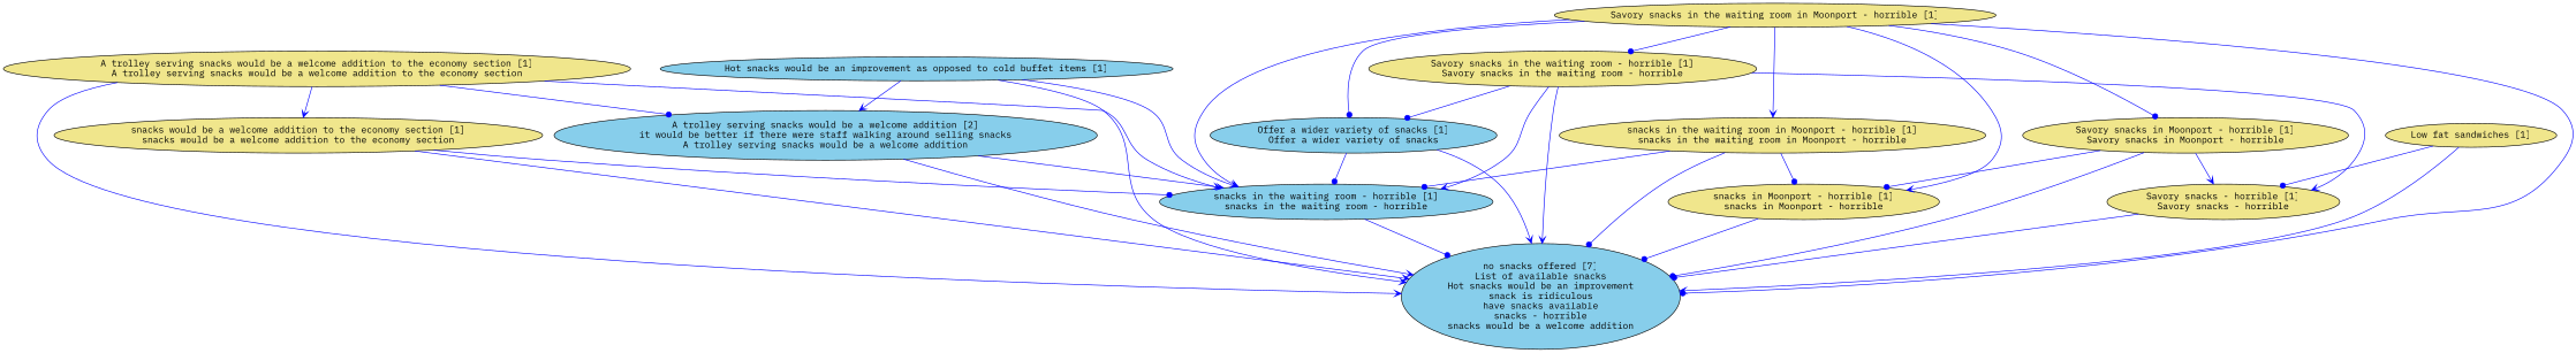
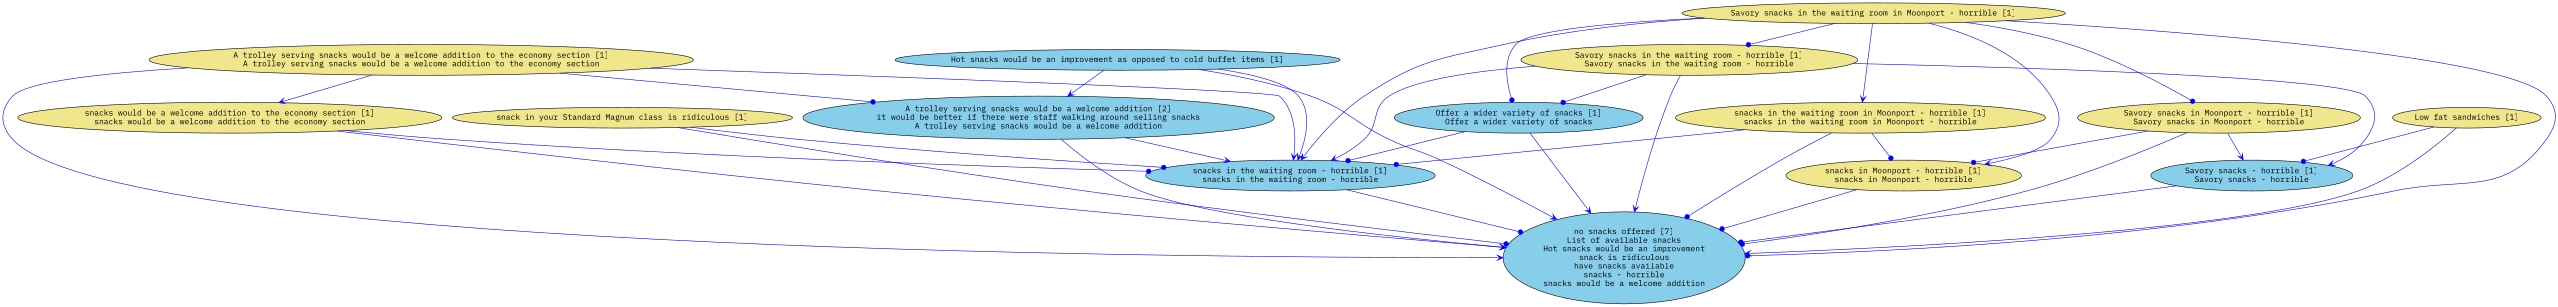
  digraph {
    fontname="IBM Plex Mono"
    node [fillcolor=khaki fontname="IBM Plex Mono" style=filled]
    edge [arrowhead=dot color=blue fontname="IBM Plex Mono"]
    "A trolley serving snacks would be a welcome addition [2]\nit would be better if there were staff walking around selling snacks\nA trolley serving snacks would be a welcome addition" [fillcolor=skyblue]
    "no snacks offered [7]\nList of available snacks\nHot snacks would be an improvement\nsnack is ridiculous\nhave snacks available\nsnacks - horrible\nsnacks would be a welcome addition" [fillcolor=skyblue]
    "snacks in the waiting room - horrible [1]\nsnacks in the waiting room - horrible" [fillcolor=skyblue]
    "A trolley serving snacks would be a welcome addition to the economy section [1]\nA trolley serving snacks would be a welcome addition to the economy section"
    "snacks would be a welcome addition to the economy section [1]\nsnacks would be a welcome addition to the economy section"
    "Hot snacks would be an improvement as opposed to cold buffet items [1]" [fillcolor=skyblue]
    "Low fat sandwiches [1]"
-   "Savory snacks - horrible [1]\nSavory snacks - horrible"
+   "Savory snacks - horrible [1]\nSavory snacks - horrible" [fillcolor=skyblue]
    "Offer a wider variety of snacks [1]\nOffer a wider variety of snacks" [fillcolor=skyblue]
    "Savory snacks in the waiting room in Moonport - horrible [1]"
    "Savory snacks in Moonport - horrible [1]\nSavory snacks in Moonport - horrible"
    "snacks in Moonport - horrible [1]\nsnacks in Moonport - horrible"
    "Savory snacks in the waiting room - horrible [1]\nSavory snacks in the waiting room - horrible"
    "snacks in the waiting room in Moonport - horrible [1]\nsnacks in the waiting room in Moonport - horrible"
+   "snack in your Standard Magnum class is ridiculous [1]"
    "A trolley serving snacks would be a welcome addition [2]\nit would be better if there were staff walking around selling snacks\nA trolley serving snacks would be a welcome addition" -> "no snacks offered [7]\nList of available snacks\nHot snacks would be an improvement\nsnack is ridiculous\nhave snacks available\nsnacks - horrible\nsnacks would be a welcome addition" [arrowhead=vee]
    "A trolley serving snacks would be a welcome addition [2]\nit would be better if there were staff walking around selling snacks\nA trolley serving snacks would be a welcome addition" -> "snacks in the waiting room - horrible [1]\nsnacks in the waiting room - horrible" [arrowhead=vee]
    "snacks in the waiting room - horrible [1]\nsnacks in the waiting room - horrible" -> "no snacks offered [7]\nList of available snacks\nHot snacks would be an improvement\nsnack is ridiculous\nhave snacks available\nsnacks - horrible\nsnacks would be a welcome addition"
    "A trolley serving snacks would be a welcome addition to the economy section [1]\nA trolley serving snacks would be a welcome addition to the economy section" -> "A trolley serving snacks would be a welcome addition [2]\nit would be better if there were staff walking around selling snacks\nA trolley serving snacks would be a welcome addition"
    "A trolley serving snacks would be a welcome addition to the economy section [1]\nA trolley serving snacks would be a welcome addition to the economy section" -> "no snacks offered [7]\nList of available snacks\nHot snacks would be an improvement\nsnack is ridiculous\nhave snacks available\nsnacks - horrible\nsnacks would be a welcome addition" [arrowhead=vee]
    "A trolley serving snacks would be a welcome addition to the economy section [1]\nA trolley serving snacks would be a welcome addition to the economy section" -> "snacks in the waiting room - horrible [1]\nsnacks in the waiting room - horrible" [arrowhead=vee]
    "A trolley serving snacks would be a welcome addition to the economy section [1]\nA trolley serving snacks would be a welcome addition to the economy section" -> "snacks would be a welcome addition to the economy section [1]\nsnacks would be a welcome addition to the economy section" [arrowhead=vee]
    "snacks would be a welcome addition to the economy section [1]\nsnacks would be a welcome addition to the economy section" -> "no snacks offered [7]\nList of available snacks\nHot snacks would be an improvement\nsnack is ridiculous\nhave snacks available\nsnacks - horrible\nsnacks would be a welcome addition" [arrowhead=vee]
    "snacks would be a welcome addition to the economy section [1]\nsnacks would be a welcome addition to the economy section" -> "snacks in the waiting room - horrible [1]\nsnacks in the waiting room - horrible"
    "Hot snacks would be an improvement as opposed to cold buffet items [1]" -> "A trolley serving snacks would be a welcome addition [2]\nit would be better if there were staff walking around selling snacks\nA trolley serving snacks would be a welcome addition" [arrowhead=vee]
    "Hot snacks would be an improvement as opposed to cold buffet items [1]" -> "no snacks offered [7]\nList of available snacks\nHot snacks would be an improvement\nsnack is ridiculous\nhave snacks available\nsnacks - horrible\nsnacks would be a welcome addition" [arrowhead=vee]
    "Hot snacks would be an improvement as opposed to cold buffet items [1]" -> "snacks in the waiting room - horrible [1]\nsnacks in the waiting room - horrible" [arrowhead=vee]
    "Low fat sandwiches [1]" -> "no snacks offered [7]\nList of available snacks\nHot snacks would be an improvement\nsnack is ridiculous\nhave snacks available\nsnacks - horrible\nsnacks would be a welcome addition" [arrowhead=vee]
    "Low fat sandwiches [1]" -> "Savory snacks - horrible [1]\nSavory snacks - horrible"
    "Savory snacks - horrible [1]\nSavory snacks - horrible" -> "no snacks offered [7]\nList of available snacks\nHot snacks would be an improvement\nsnack is ridiculous\nhave snacks available\nsnacks - horrible\nsnacks would be a welcome addition"
    "Offer a wider variety of snacks [1]\nOffer a wider variety of snacks" -> "no snacks offered [7]\nList of available snacks\nHot snacks would be an improvement\nsnack is ridiculous\nhave snacks available\nsnacks - horrible\nsnacks would be a welcome addition" [arrowhead=vee]
    "Offer a wider variety of snacks [1]\nOffer a wider variety of snacks" -> "snacks in the waiting room - horrible [1]\nsnacks in the waiting room - horrible"
    "Savory snacks in the waiting room in Moonport - horrible [1]" -> "no snacks offered [7]\nList of available snacks\nHot snacks would be an improvement\nsnack is ridiculous\nhave snacks available\nsnacks - horrible\nsnacks would be a welcome addition"
    "Savory snacks in the waiting room in Moonport - horrible [1]" -> "snacks in the waiting room - horrible [1]\nsnacks in the waiting room - horrible" [arrowhead=vee]
    "Savory snacks in the waiting room in Moonport - horrible [1]" -> "Offer a wider variety of snacks [1]\nOffer a wider variety of snacks"
    "Savory snacks in the waiting room in Moonport - horrible [1]" -> "Savory snacks in Moonport - horrible [1]\nSavory snacks in Moonport - horrible"
    "Savory snacks in the waiting room in Moonport - horrible [1]" -> "snacks in Moonport - horrible [1]\nsnacks in Moonport - horrible" [arrowhead=vee]
    "Savory snacks in the waiting room in Moonport - horrible [1]" -> "Savory snacks in the waiting room - horrible [1]\nSavory snacks in the waiting room - horrible"
    "Savory snacks in the waiting room in Moonport - horrible [1]" -> "snacks in the waiting room in Moonport - horrible [1]\nsnacks in the waiting room in Moonport - horrible" [arrowhead=vee]
    "Savory snacks in Moonport - horrible [1]\nSavory snacks in Moonport - horrible" -> "no snacks offered [7]\nList of available snacks\nHot snacks would be an improvement\nsnack is ridiculous\nhave snacks available\nsnacks - horrible\nsnacks would be a welcome addition"
    "Savory snacks in Moonport - horrible [1]\nSavory snacks in Moonport - horrible" -> "Savory snacks - horrible [1]\nSavory snacks - horrible" [arrowhead=vee]
    "Savory snacks in Moonport - horrible [1]\nSavory snacks in Moonport - horrible" -> "snacks in Moonport - horrible [1]\nsnacks in Moonport - horrible"
    "snacks in Moonport - horrible [1]\nsnacks in Moonport - horrible" -> "no snacks offered [7]\nList of available snacks\nHot snacks would be an improvement\nsnack is ridiculous\nhave snacks available\nsnacks - horrible\nsnacks would be a welcome addition"
    "Savory snacks in the waiting room - horrible [1]\nSavory snacks in the waiting room - horrible" -> "no snacks offered [7]\nList of available snacks\nHot snacks would be an improvement\nsnack is ridiculous\nhave snacks available\nsnacks - horrible\nsnacks would be a welcome addition" [arrowhead=vee]
    "Savory snacks in the waiting room - horrible [1]\nSavory snacks in the waiting room - horrible" -> "snacks in the waiting room - horrible [1]\nsnacks in the waiting room - horrible" [arrowhead=vee]
    "Savory snacks in the waiting room - horrible [1]\nSavory snacks in the waiting room - horrible" -> "Savory snacks - horrible [1]\nSavory snacks - horrible" [arrowhead=vee]
    "Savory snacks in the waiting room - horrible [1]\nSavory snacks in the waiting room - horrible" -> "Offer a wider variety of snacks [1]\nOffer a wider variety of snacks"
    "snacks in the waiting room in Moonport - horrible [1]\nsnacks in the waiting room in Moonport - horrible" -> "no snacks offered [7]\nList of available snacks\nHot snacks would be an improvement\nsnack is ridiculous\nhave snacks available\nsnacks - horrible\nsnacks would be a welcome addition"
    "snacks in the waiting room in Moonport - horrible [1]\nsnacks in the waiting room in Moonport - horrible" -> "snacks in the waiting room - horrible [1]\nsnacks in the waiting room - horrible"
    "snacks in the waiting room in Moonport - horrible [1]\nsnacks in the waiting room in Moonport - horrible" -> "snacks in Moonport - horrible [1]\nsnacks in Moonport - horrible"
+   "snack in your Standard Magnum class is ridiculous [1]" -> "no snacks offered [7]\nList of available snacks\nHot snacks would be an improvement\nsnack is ridiculous\nhave snacks available\nsnacks - horrible\nsnacks would be a welcome addition"
+   "snack in your Standard Magnum class is ridiculous [1]" -> "snacks in the waiting room - horrible [1]\nsnacks in the waiting room - horrible"
  }
